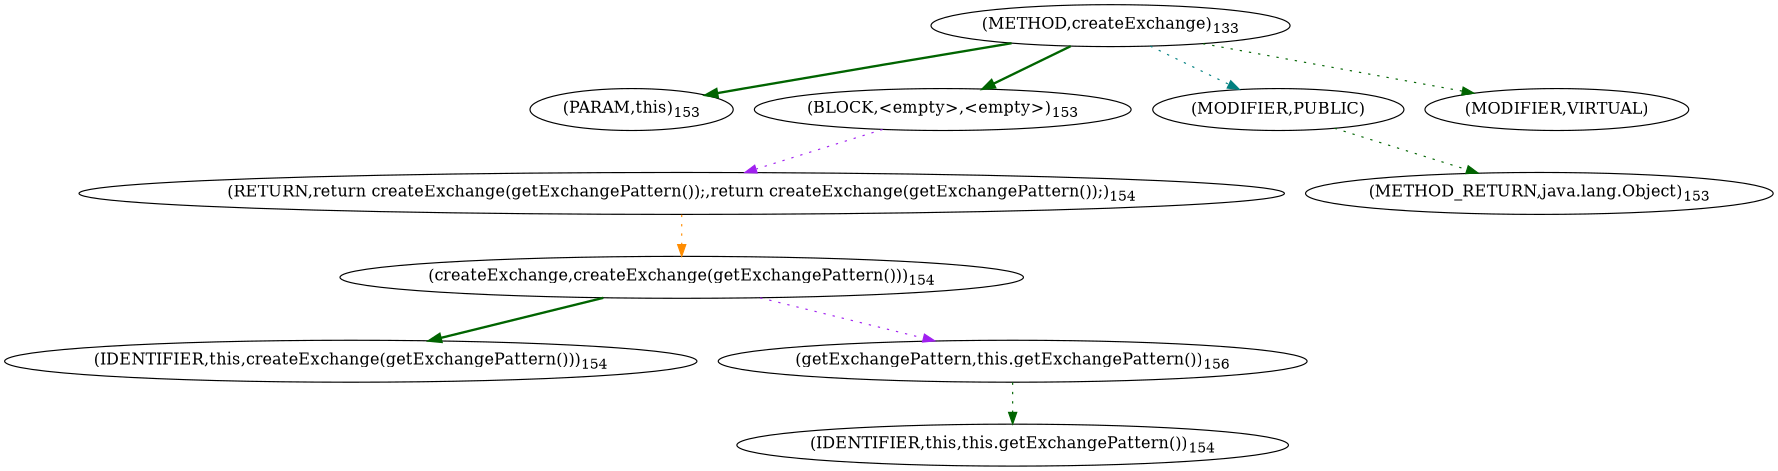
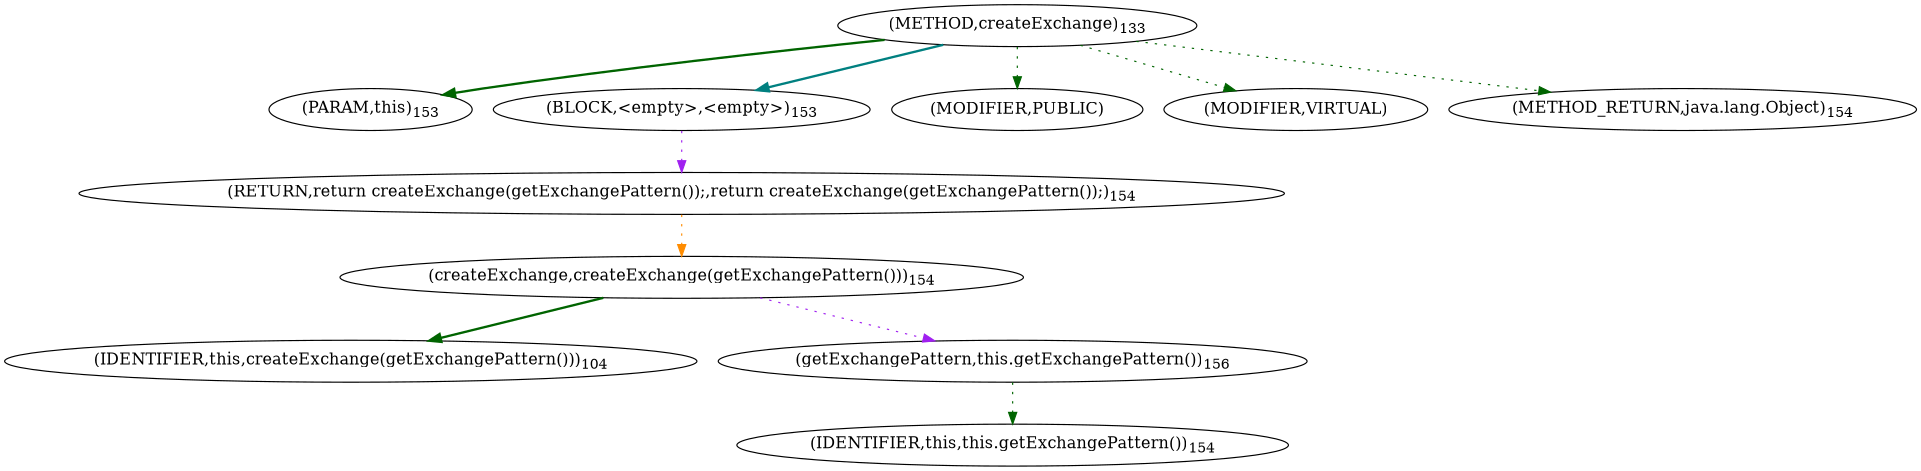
  digraph {
    edge [color=darkgreen style=dotted]
    n1 [label=<(METHOD,createExchange)<SUB>133</SUB>>]
    n2 [label=<(PARAM,this)<SUB>153</SUB>>]
    n3 [label=<(BLOCK,&lt;empty&gt;,&lt;empty&gt;)<SUB>153</SUB>>]
    n4 [label=<(MODIFIER,PUBLIC)>]
    n5 [label=<(MODIFIER,VIRTUAL)>]
-   n6 [label=<(METHOD_RETURN,java.lang.Object)<SUB>153</SUB>>]
+   n6 [label=<(METHOD_RETURN,java.lang.Object)<SUB>154</SUB>>]
    n7 [label=<(RETURN,return createExchange(getExchangePattern());,return createExchange(getExchangePattern());)<SUB>154</SUB>>]
    n8 [label=<(createExchange,createExchange(getExchangePattern()))<SUB>154</SUB>>]
-   n9 [label=<(IDENTIFIER,this,createExchange(getExchangePattern()))<SUB>154</SUB>>]
+   n9 [label=<(IDENTIFIER,this,createExchange(getExchangePattern()))<SUB>104</SUB>>]
    n10 [label=<(getExchangePattern,this.getExchangePattern())<SUB>156</SUB>>]
    n11 [label=<(IDENTIFIER,this,this.getExchangePattern())<SUB>154</SUB>>]
    n1 -> n2 [style=bold]
-   n1 -> n3 [style=bold]
-   n1 -> n4 [color=teal]
+   n1 -> n3 [color=teal style=bold]
+   n1 -> n4
    n1 -> n5
-   n4 -> n6
+   n1 -> n6
    n3 -> n7 [color=purple]
    n7 -> n8 [color=darkorange]
    n8 -> n9 [style=bold]
    n8 -> n10 [color=purple]
    n10 -> n11
  }
